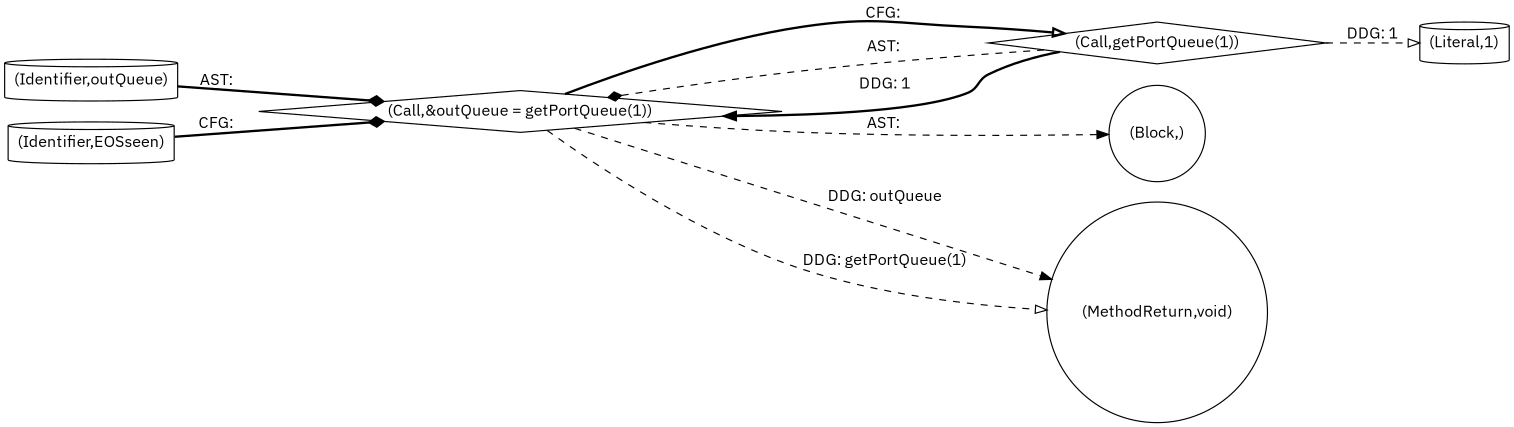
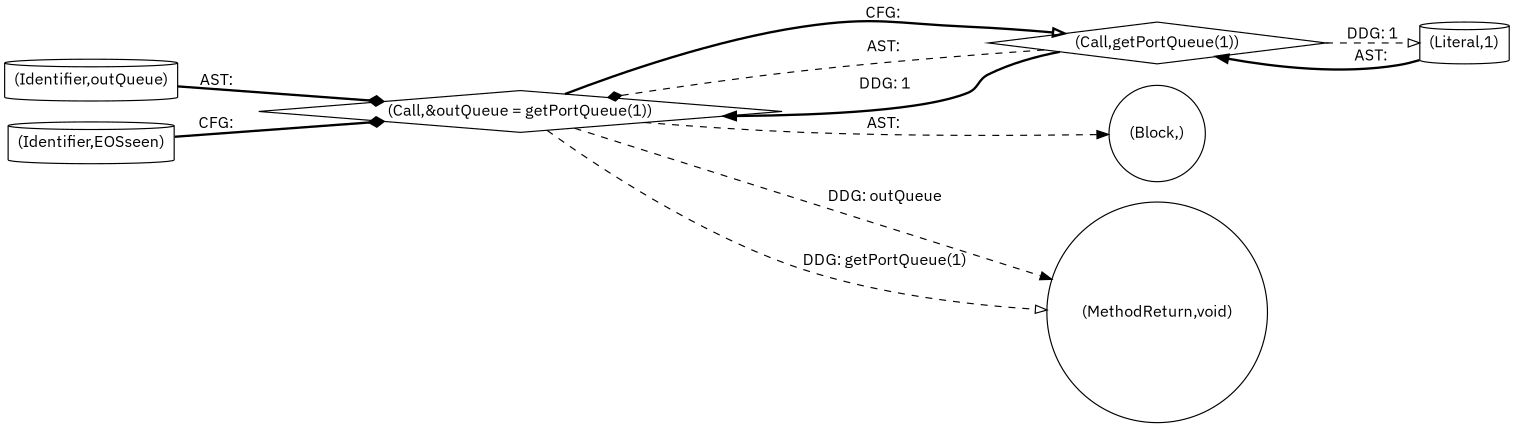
  digraph {
    fontname="IBM Plex Sans"
    rankdir=LR
    node [fontname="IBM Plex Sans" shape=cylinder]
    edge [arrowhead=normal fontname="IBM Plex Sans" style=bold]
    n1 [label="(Call,&outQueue = getPortQueue(1))" shape=diamond]
    n2 [label="(Call,getPortQueue(1))" shape=diamond]
    n3 [label="(Block,)" shape=circle]
    n4 [label="(MethodReturn,void)" shape=circle]
    n5 [label="(Literal,1)"]
    n6 [label="(Identifier,outQueue)"]
    n7 [label="(Identifier,EOSseen)"]
    n1 -> n2 [arrowhead=onormal label="CFG: "]
    n1 -> n3 [label="AST: " style=dashed]
    n1 -> n4 [label="DDG: outQueue" style=dashed]
    n1 -> n4 [arrowhead=onormal label="DDG: getPortQueue(1)" style=dashed]
    n2 -> n1 [arrowhead=diamond label="AST: " style=dashed]
    n2 -> n1 [label="DDG: 1"]
    n2 -> n5 [arrowhead=onormal label="DDG: 1" style=dashed]
+   n5 -> n2 [label="AST: "]
    n6 -> n1 [arrowhead=diamond label="AST: "]
    n7 -> n1 [arrowhead=diamond label="CFG: "]
  }
